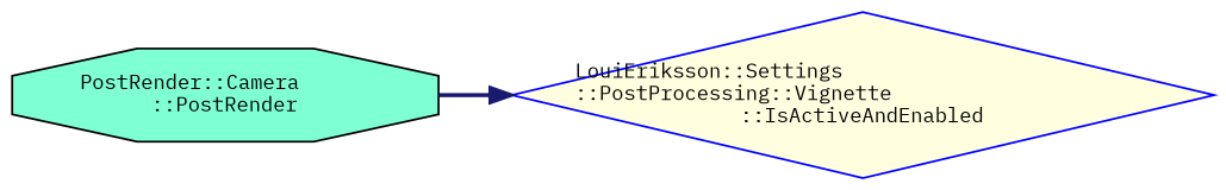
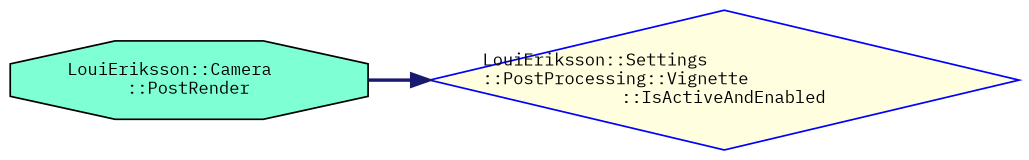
  digraph {
    rankdir=RL
    fontname="IBM Plex Mono"
    node [fontname="IBM Plex Mono" fontsize=10 style=filled]
    n1 [color=blue fillcolor=lightyellow fontcolor=black height=0.2 label="LouiEriksson::Settings\l::PostProcessing::Vignette\l::IsActiveAndEnabled" shape=diamond width=0.4]
-   n2 [color=black fillcolor=aquamarine height=0.2 label="PostRender::Camera\l::PostRender" shape=octagon width=0.4]
+   n2 [color=black fillcolor=aquamarine height=0.2 label="LouiEriksson::Camera\l::PostRender" shape=octagon width=0.4]
    n1 -> n2 [color=midnightblue dir=back fontname="IBM Plex Mono" fontsize=10 labelfontname=Helvetica labelfontsize=10 style=bold]
  }
